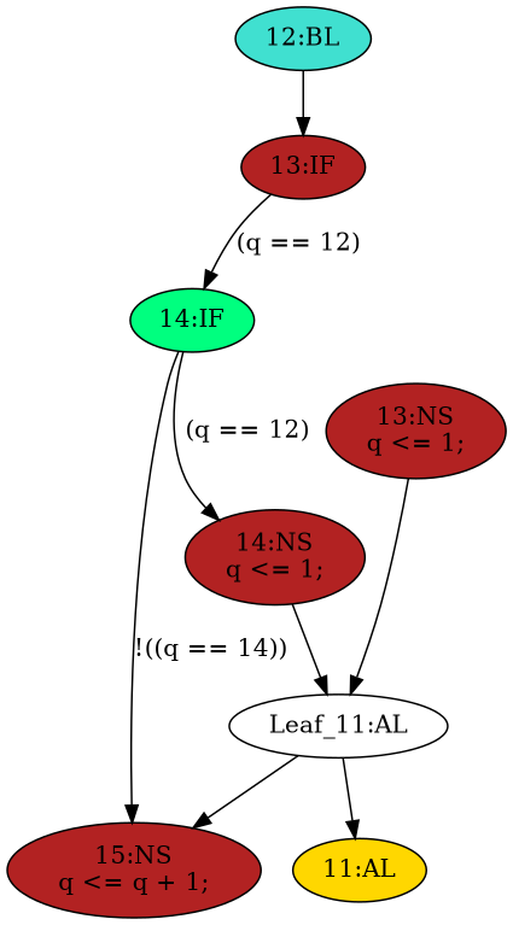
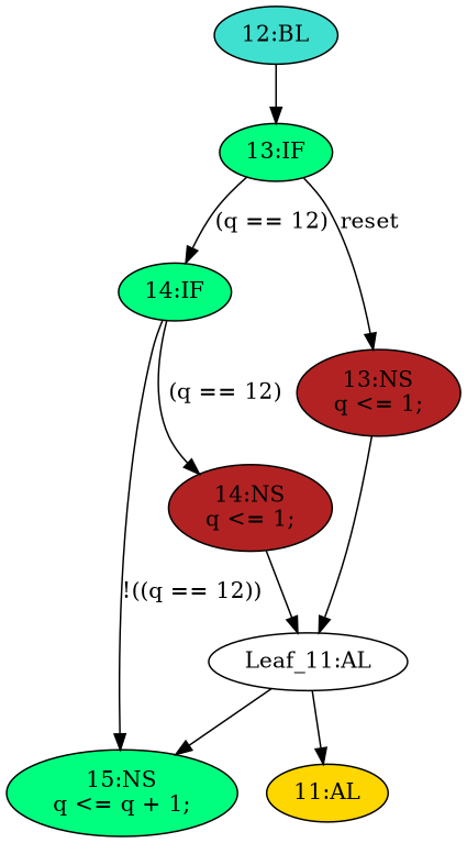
  strict digraph {
    node [fillcolor=firebrick statements="[]" style=filled typ=NonblockingSubstitution]
    edge [cond="[]" lineno=None]
-   n1 [ast="<pyverilog.vparser.ast.IfStatement object at 0x7fa2851771d0>" label="13:IF" typ=IfStatement]
+   n1 [ast="<pyverilog.vparser.ast.IfStatement object at 0x7fa2851771d0>" fillcolor=springgreen label="13:IF" typ=IfStatement]
    n2 [ast="<pyverilog.vparser.ast.IfStatement object at 0x7fa285163210>" fillcolor=springgreen label="14:IF" typ=IfStatement]
    n3 [ast="<pyverilog.vparser.ast.NonblockingSubstitution object at 0x7fa285177090>" label="13:NS\nq <= 1;" statements="[<pyverilog.vparser.ast.NonblockingSubstitution object at 0x7fa285177090>]"]
-   n4 [ast="<pyverilog.vparser.ast.NonblockingSubstitution object at 0x7fa28510ebd0>" label="15:NS\nq <= q + 1;" statements="[<pyverilog.vparser.ast.NonblockingSubstitution object at 0x7fa28510ebd0>]"]
+   n4 [ast="<pyverilog.vparser.ast.NonblockingSubstitution object at 0x7fa28510ebd0>" fillcolor=springgreen label="15:NS\nq <= q + 1;" statements="[<pyverilog.vparser.ast.NonblockingSubstitution object at 0x7fa28510ebd0>]"]
    n5 [ast="<pyverilog.vparser.ast.NonblockingSubstitution object at 0x7fa285163610>" label="14:NS\nq <= 1;" statements="[<pyverilog.vparser.ast.NonblockingSubstitution object at 0x7fa285163610>]"]
    n6 [def_var="['q']" label="Leaf_11:AL" fillcolor="" statements="" style="" typ=""]
    n7 [ast="<pyverilog.vparser.ast.Always object at 0x7fa2851f5f10>" clk_sens=True fillcolor=gold label="11:AL" sens="['clk']" typ=Always use_var="['q', 'reset']"]
    n8 [ast="<pyverilog.vparser.ast.Block object at 0x7fa2851f5690>" fillcolor=turquoise label="12:BL" typ=Block]
    n1 -> n2 [cond="['reset']" label="(q == 12)" lineno=13]
-   n2 -> n4 [cond="['q']" label="!((q == 14))" lineno=14]
+   n1 -> n3 [cond="['reset']" label=reset lineno=13]
+   n2 -> n4 [cond="['q']" label="!((q == 12))" lineno=14]
    n2 -> n5 [cond="['q']" label="(q == 12)" lineno=14]
    n3 -> n6
    n5 -> n6
    n6 -> n4
    n6 -> n7 [cond="" lineno=""]
    n8 -> n1
  }
